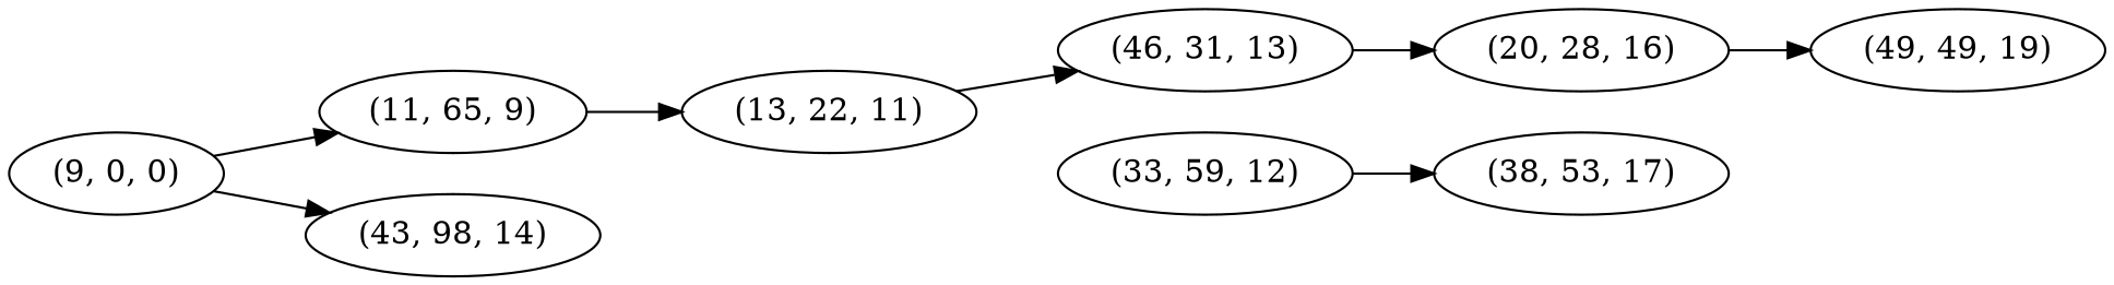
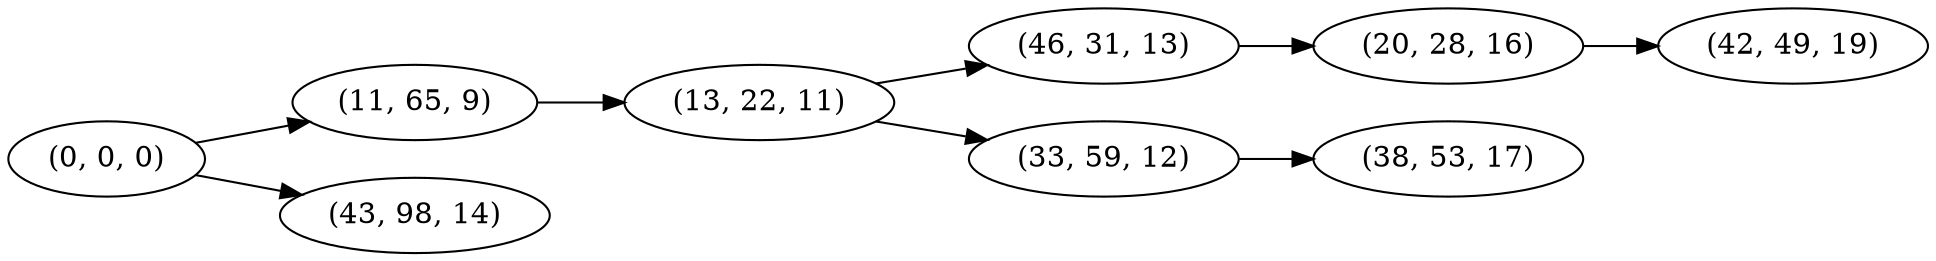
  digraph {
    rankdir=LR
-   "(0, 0, 0)" [label="(9, 0, 0)"]
+   "(0, 0, 0)"
    "(11, 65, 9)"
    n3 [label="(43, 98, 14)"]
    n4 [label="(13, 22, 11)"]
    n5 [label="(46, 31, 13)"]
    "(33, 59, 12)"
    "(20, 28, 16)"
    "(38, 53, 17)"
-   "(42, 49, 19)" [label="(49, 49, 19)"]
+   "(42, 49, 19)"
    "(0, 0, 0)" -> "(11, 65, 9)"
    "(0, 0, 0)" -> n3
    "(11, 65, 9)" -> n4
    n4 -> n5
+   n4 -> "(33, 59, 12)"
    n5 -> "(20, 28, 16)"
    "(33, 59, 12)" -> "(38, 53, 17)"
    "(20, 28, 16)" -> "(42, 49, 19)"
  }
